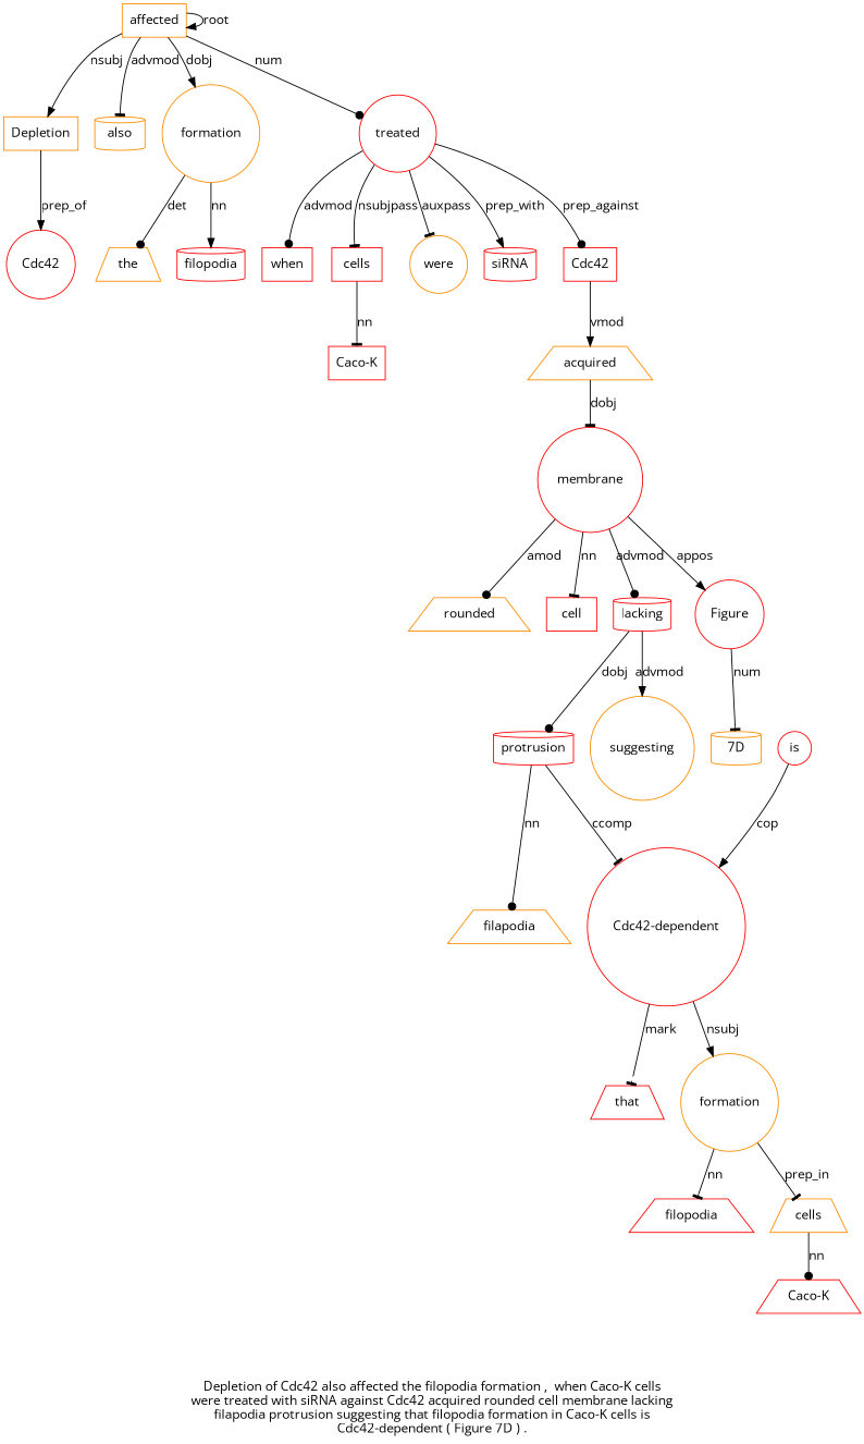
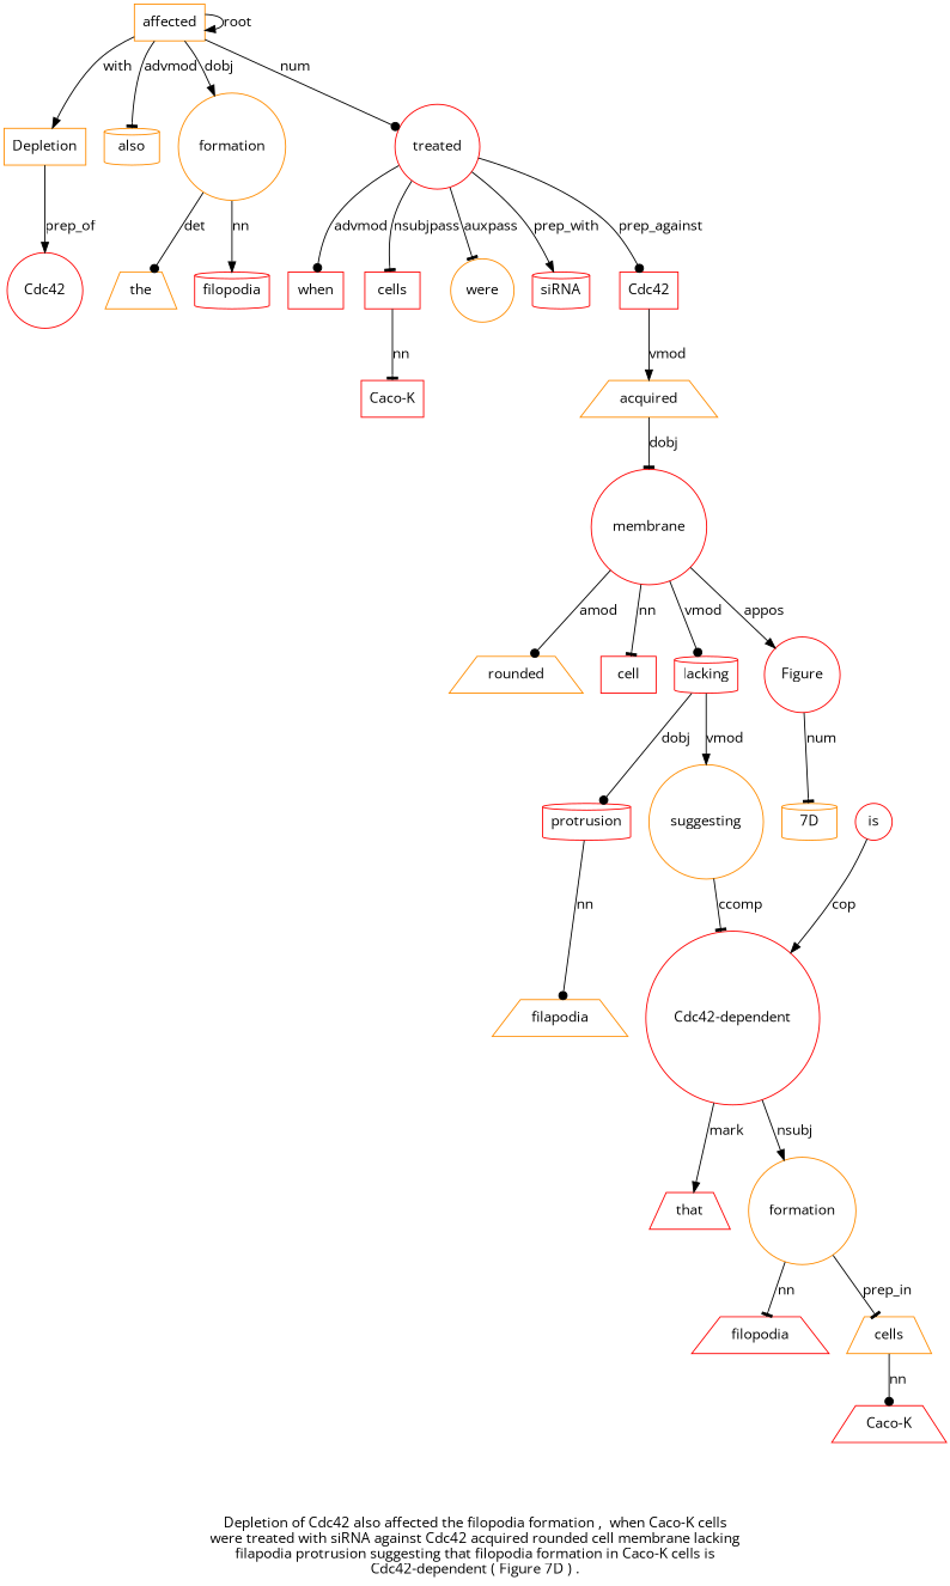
  digraph {
    fontname="Open Sans"
    label="Depletion of Cdc42 also affected the filopodia formation ,  when Caco-K cells\nwere treated with siRNA against Cdc42 acquired rounded cell membrane lacking\nfilapodia protrusion suggesting that filopodia formation in Caco-K cells is\nCdc42-dependent ( Figure 7D ) ."
    node [color=red fillcolor=white fontname="Open Sans" shape=circle style=filled]
    edge [arrowhead=normal fontname="Open Sans"]
    n1 [color=darkorange label=affected shape=box]
    n2 [color=darkorange label=Depletion shape=box]
    n3 [color=darkorange label=also shape=cylinder]
    n4 [color=darkorange label=formation]
    n5 [label=treated]
    n6 [label=Cdc42]
    n7 [color=darkorange label=the shape=trapezium]
    n8 [label=filopodia shape=cylinder]
    n9 [label=when shape=box]
    n10 [label=cells shape=box]
    n11 [color=darkorange label=were]
    n12 [label=siRNA shape=cylinder]
    n13 [label=Cdc42 shape=box]
    n14 [label="Caco-K" shape=box]
    n15 [color=darkorange label=acquired shape=trapezium]
    n16 [label=membrane]
    n17 [color=darkorange label=rounded shape=trapezium]
    n18 [label=cell shape=box]
    n19 [label=lacking shape=cylinder]
    n20 [label=Figure]
    n21 [label=protrusion shape=cylinder]
    n22 [color=darkorange label=suggesting]
    n23 [color=darkorange label="7D" shape=cylinder]
    n24 [color=darkorange label=filapodia shape=trapezium]
    n25 [label="Cdc42-dependent"]
    n26 [label=that shape=trapezium]
    n27 [color=darkorange label=formation]
    n28 [label=filopodia shape=trapezium]
    n29 [color=darkorange label=cells shape=trapezium]
    n30 [label=is]
    n31 [label="Caco-K" shape=trapezium]
    n1 -> n1 [label=root]
-   n1 -> n2 [label=nsubj]
+   n1 -> n2 [label=with]
    n1 -> n3 [arrowhead=tee label=advmod]
    n1 -> n4 [label=dobj]
    n1 -> n5 [arrowhead=dot label=num]
    n2 -> n6 [label=prep_of]
    n4 -> n7 [arrowhead=dot label=det]
    n4 -> n8 [label=nn]
    n5 -> n9 [arrowhead=dot label=advmod]
    n5 -> n10 [arrowhead=tee label=nsubjpass]
    n5 -> n11 [arrowhead=tee label=auxpass]
    n5 -> n12 [label=prep_with]
    n5 -> n13 [arrowhead=dot label=prep_against]
    n10 -> n14 [arrowhead=tee label=nn]
    n13 -> n15 [label=vmod]
    n15 -> n16 [arrowhead=tee label=dobj]
    n16 -> n17 [arrowhead=dot label=amod]
    n16 -> n18 [arrowhead=tee label=nn]
-   n16 -> n19 [arrowhead=dot label=advmod]
+   n16 -> n19 [arrowhead=dot label=vmod]
    n16 -> n20 [label=appos]
    n19 -> n21 [arrowhead=dot label=dobj]
-   n19 -> n22 [label=advmod]
+   n19 -> n22 [label=vmod]
    n20 -> n23 [arrowhead=tee label=num]
    n21 -> n24 [arrowhead=dot label=nn]
-   n21 -> n25 [arrowhead=tee label=ccomp]
-   n25 -> n26 [arrowhead=tee label=mark]
+   n22 -> n25 [arrowhead=tee label=ccomp]
+   n25 -> n26 [label=mark]
    n25 -> n27 [label=nsubj]
    n27 -> n28 [arrowhead=tee label=nn]
    n27 -> n29 [arrowhead=tee label=prep_in]
    n29 -> n31 [arrowhead=dot label=nn]
    n30 -> n25 [label=cop]
  }
